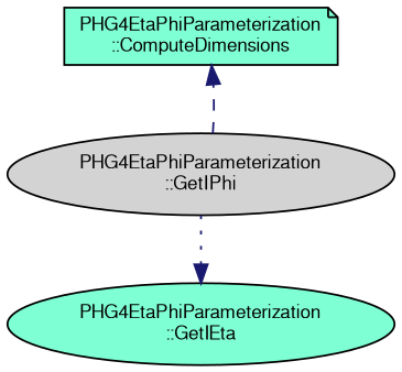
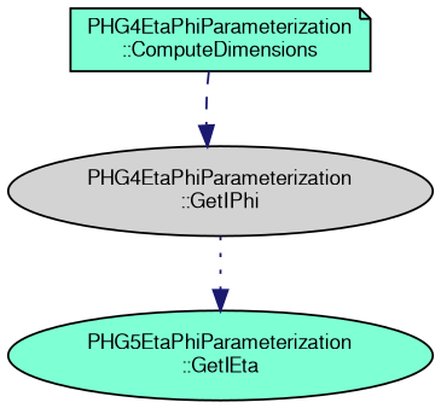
  digraph {
    rankdir=TB
    node [color=black fillcolor=aquamarine fontname=FreeSans fontsize=10 shape=ellipse style=filled]
    edge [color=midnightblue fontname=FreeSans fontsize=10 labelfontname=FreeSans labelfontsize=10]
    n1 [fontcolor=black height=0.2 label="PHG4EtaPhiParameterization\l::ComputeDimensions" shape=note width=0.4]
    n2 [fillcolor=lightgrey height=0.2 label="PHG4EtaPhiParameterization\l::GetIPhi" width=0.4]
-   n3 [height=0.2 label="PHG4EtaPhiParameterization\l::GetIEta" width=0.4]
-   n2 -> n1 [style=dashed]
+   n3 [height=0.2 label="PHG5EtaPhiParameterization\l::GetIEta" width=0.4]
+   n1 -> n2 [style=dashed]
    n2 -> n3 [style=dotted]
  }
